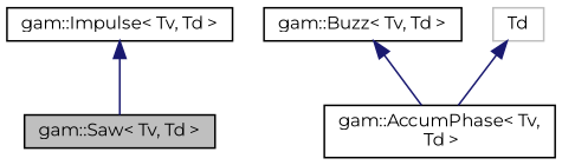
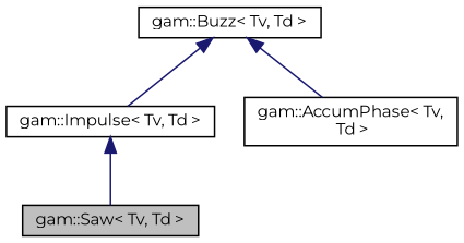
  digraph {
    fontname=Montserrat
    node [color=black fontname=Montserrat fontsize=10 shape=record]
    edge [color=midnightblue dir=back fontname=Montserrat fontsize=10 labelfontname="FreeSans.ttf" labelfontsize=10 style=solid]
    n1 [fillcolor=grey75 fontcolor=black height=0.2 label="gam::Saw\< Tv, Td \>" style=filled width=0.4]
    n2 [height=0.2 label="gam::Impulse\< Tv, Td \>" width=0.4]
    n3 [height=0.2 label="gam::Buzz\< Tv, Td \>" width=0.4]
    n4 [height=0.2 label="gam::AccumPhase\< Tv,\l Td \>" width=0.4]
-   n5 [color=grey75 height=0.2 label=Td width=0.4]
    n2 -> n1
+   n3 -> n2
    n3 -> n4
-   n5 -> n4
  }
